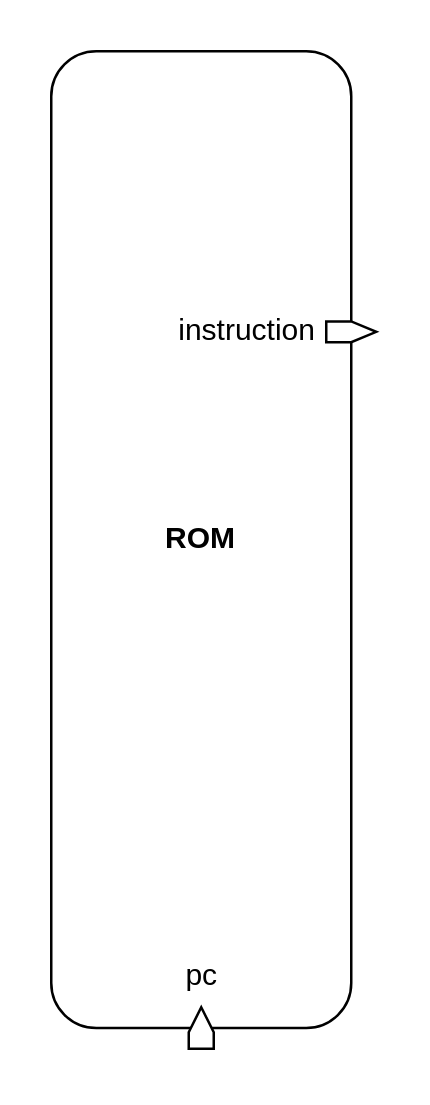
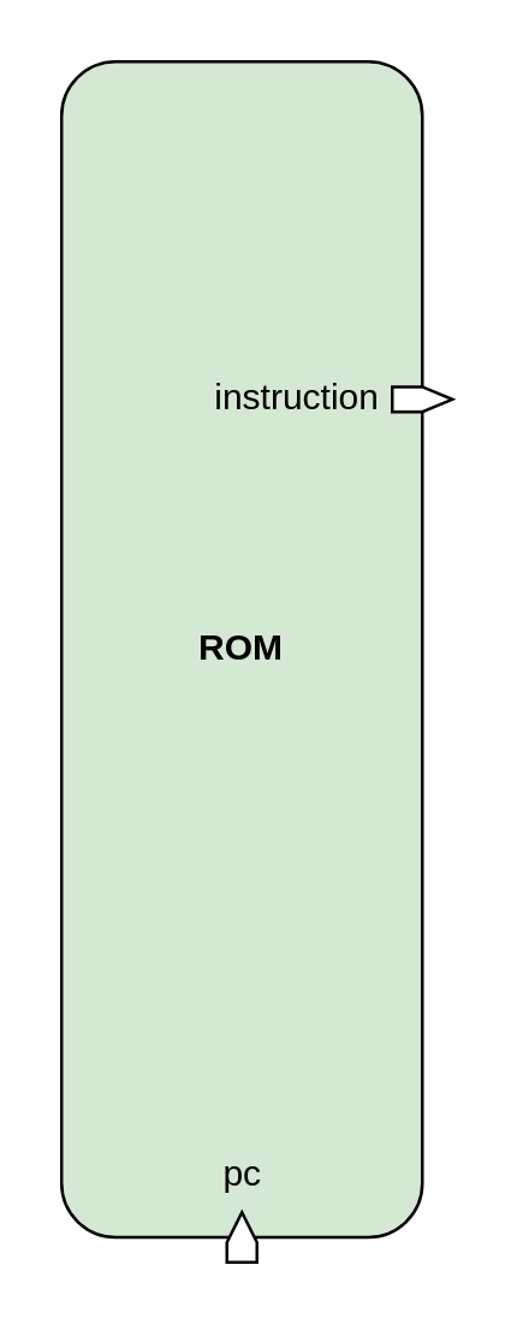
  <mxCell id="0" />
  <mxCell id="1" parent="0" />
- <mxCell id="2" value="&lt;b&gt;ROM&lt;/b&gt;" style="rounded=1;whiteSpace=wrap;html=1;" vertex="1" parent="1"><mxGeometry x="20" y="20" width="120" height="390.723" as="geometry" /></mxCell>
+ <mxCell id="2" value="&lt;b&gt;ROM&lt;/b&gt;" style="rounded=1;whiteSpace=wrap;html=1;fillColor=#d5e8d4;" vertex="1" parent="1"><mxGeometry x="20" y="20" width="120" height="390.723" as="geometry" /></mxCell>
  <mxCell id="3" value="instruction" style="html=1;shadow=0;dashed=0;align=right;verticalAlign=middle;shape=mxgraph.arrows2.arrow;dy=0;dx=10;notch=0;labelPosition=left;verticalLabelPosition=middle;spacing=5;movable=1;resizable=1;rotatable=1;deletable=1;editable=1;locked=0;connectable=1;container=0;direction=east;" vertex="1" parent="1"><mxGeometry x="130" y="128.072" width="20" height="8.313" as="geometry" /></mxCell>
  <mxCell id="4" value="&lt;div&gt;pc&lt;/div&gt;" style="html=1;shadow=0;dashed=0;align=center;verticalAlign=bottom;shape=mxgraph.arrows2.arrow;dy=0;dx=10;notch=0;labelPosition=center;verticalLabelPosition=top;spacing=5;movable=1;resizable=1;rotatable=1;deletable=1;editable=1;locked=0;connectable=1;direction=north;" vertex="1" parent="1"><mxGeometry x="75" y="402.41" width="10" height="16.627" as="geometry" /></mxCell>
